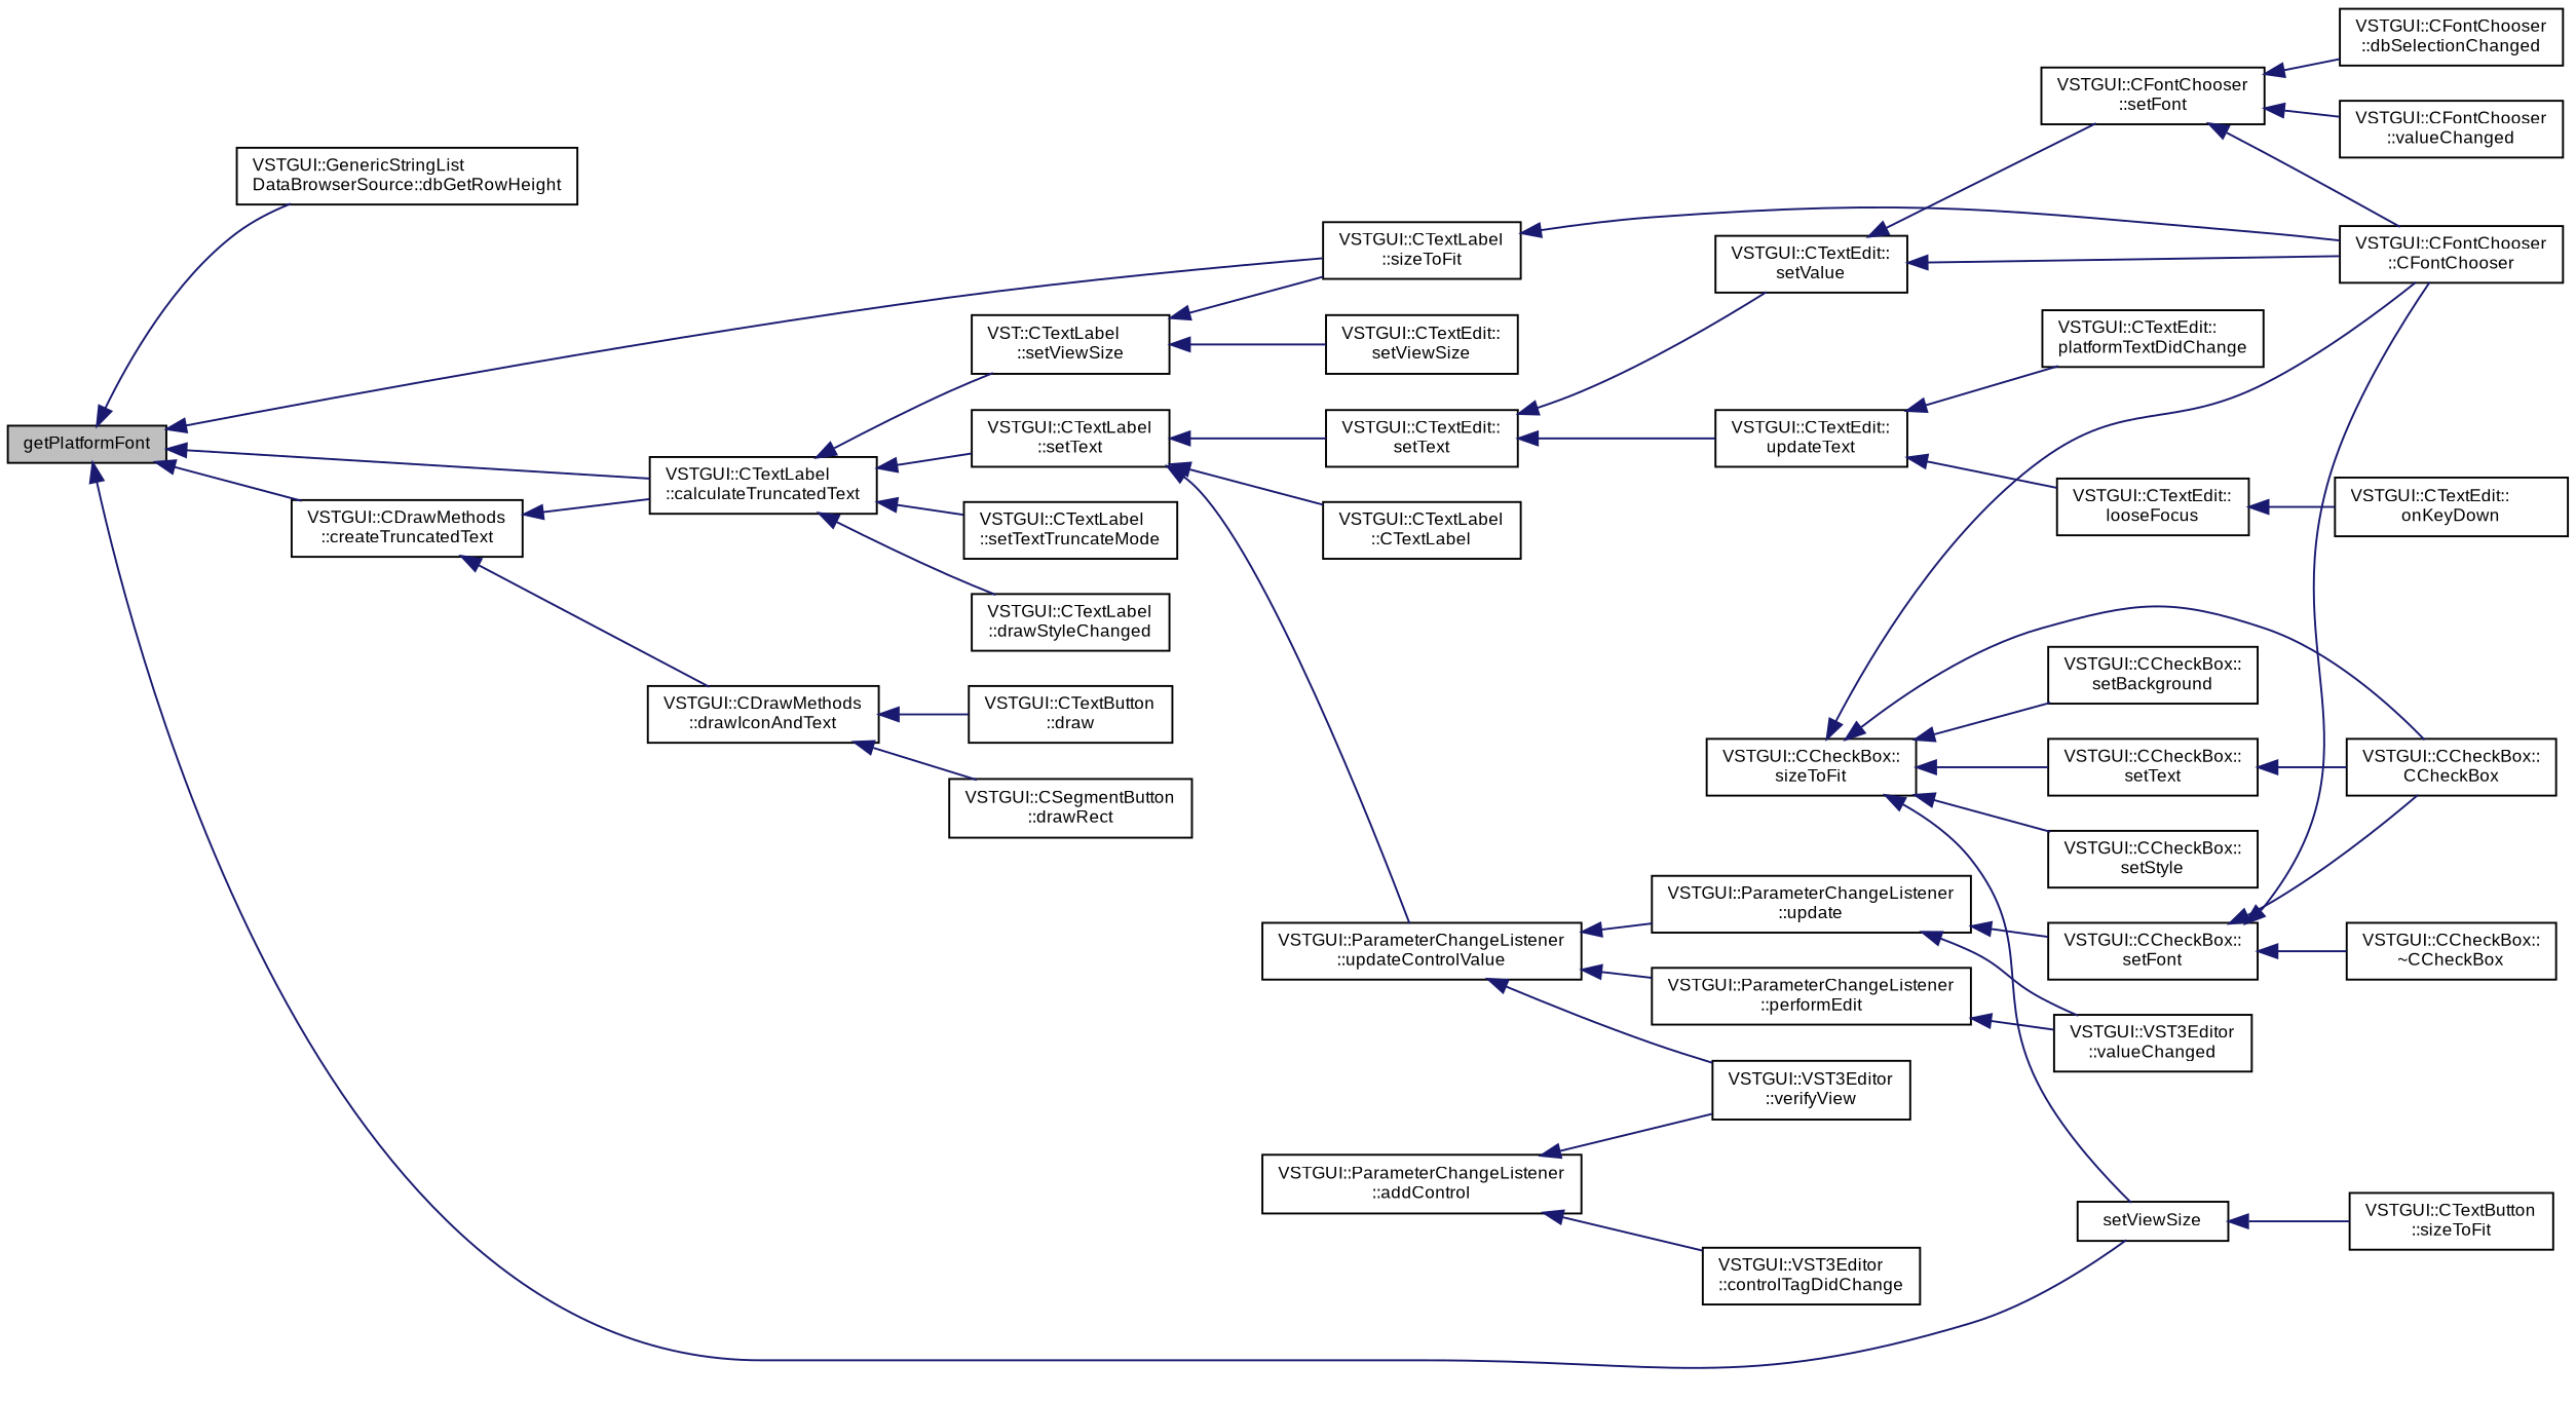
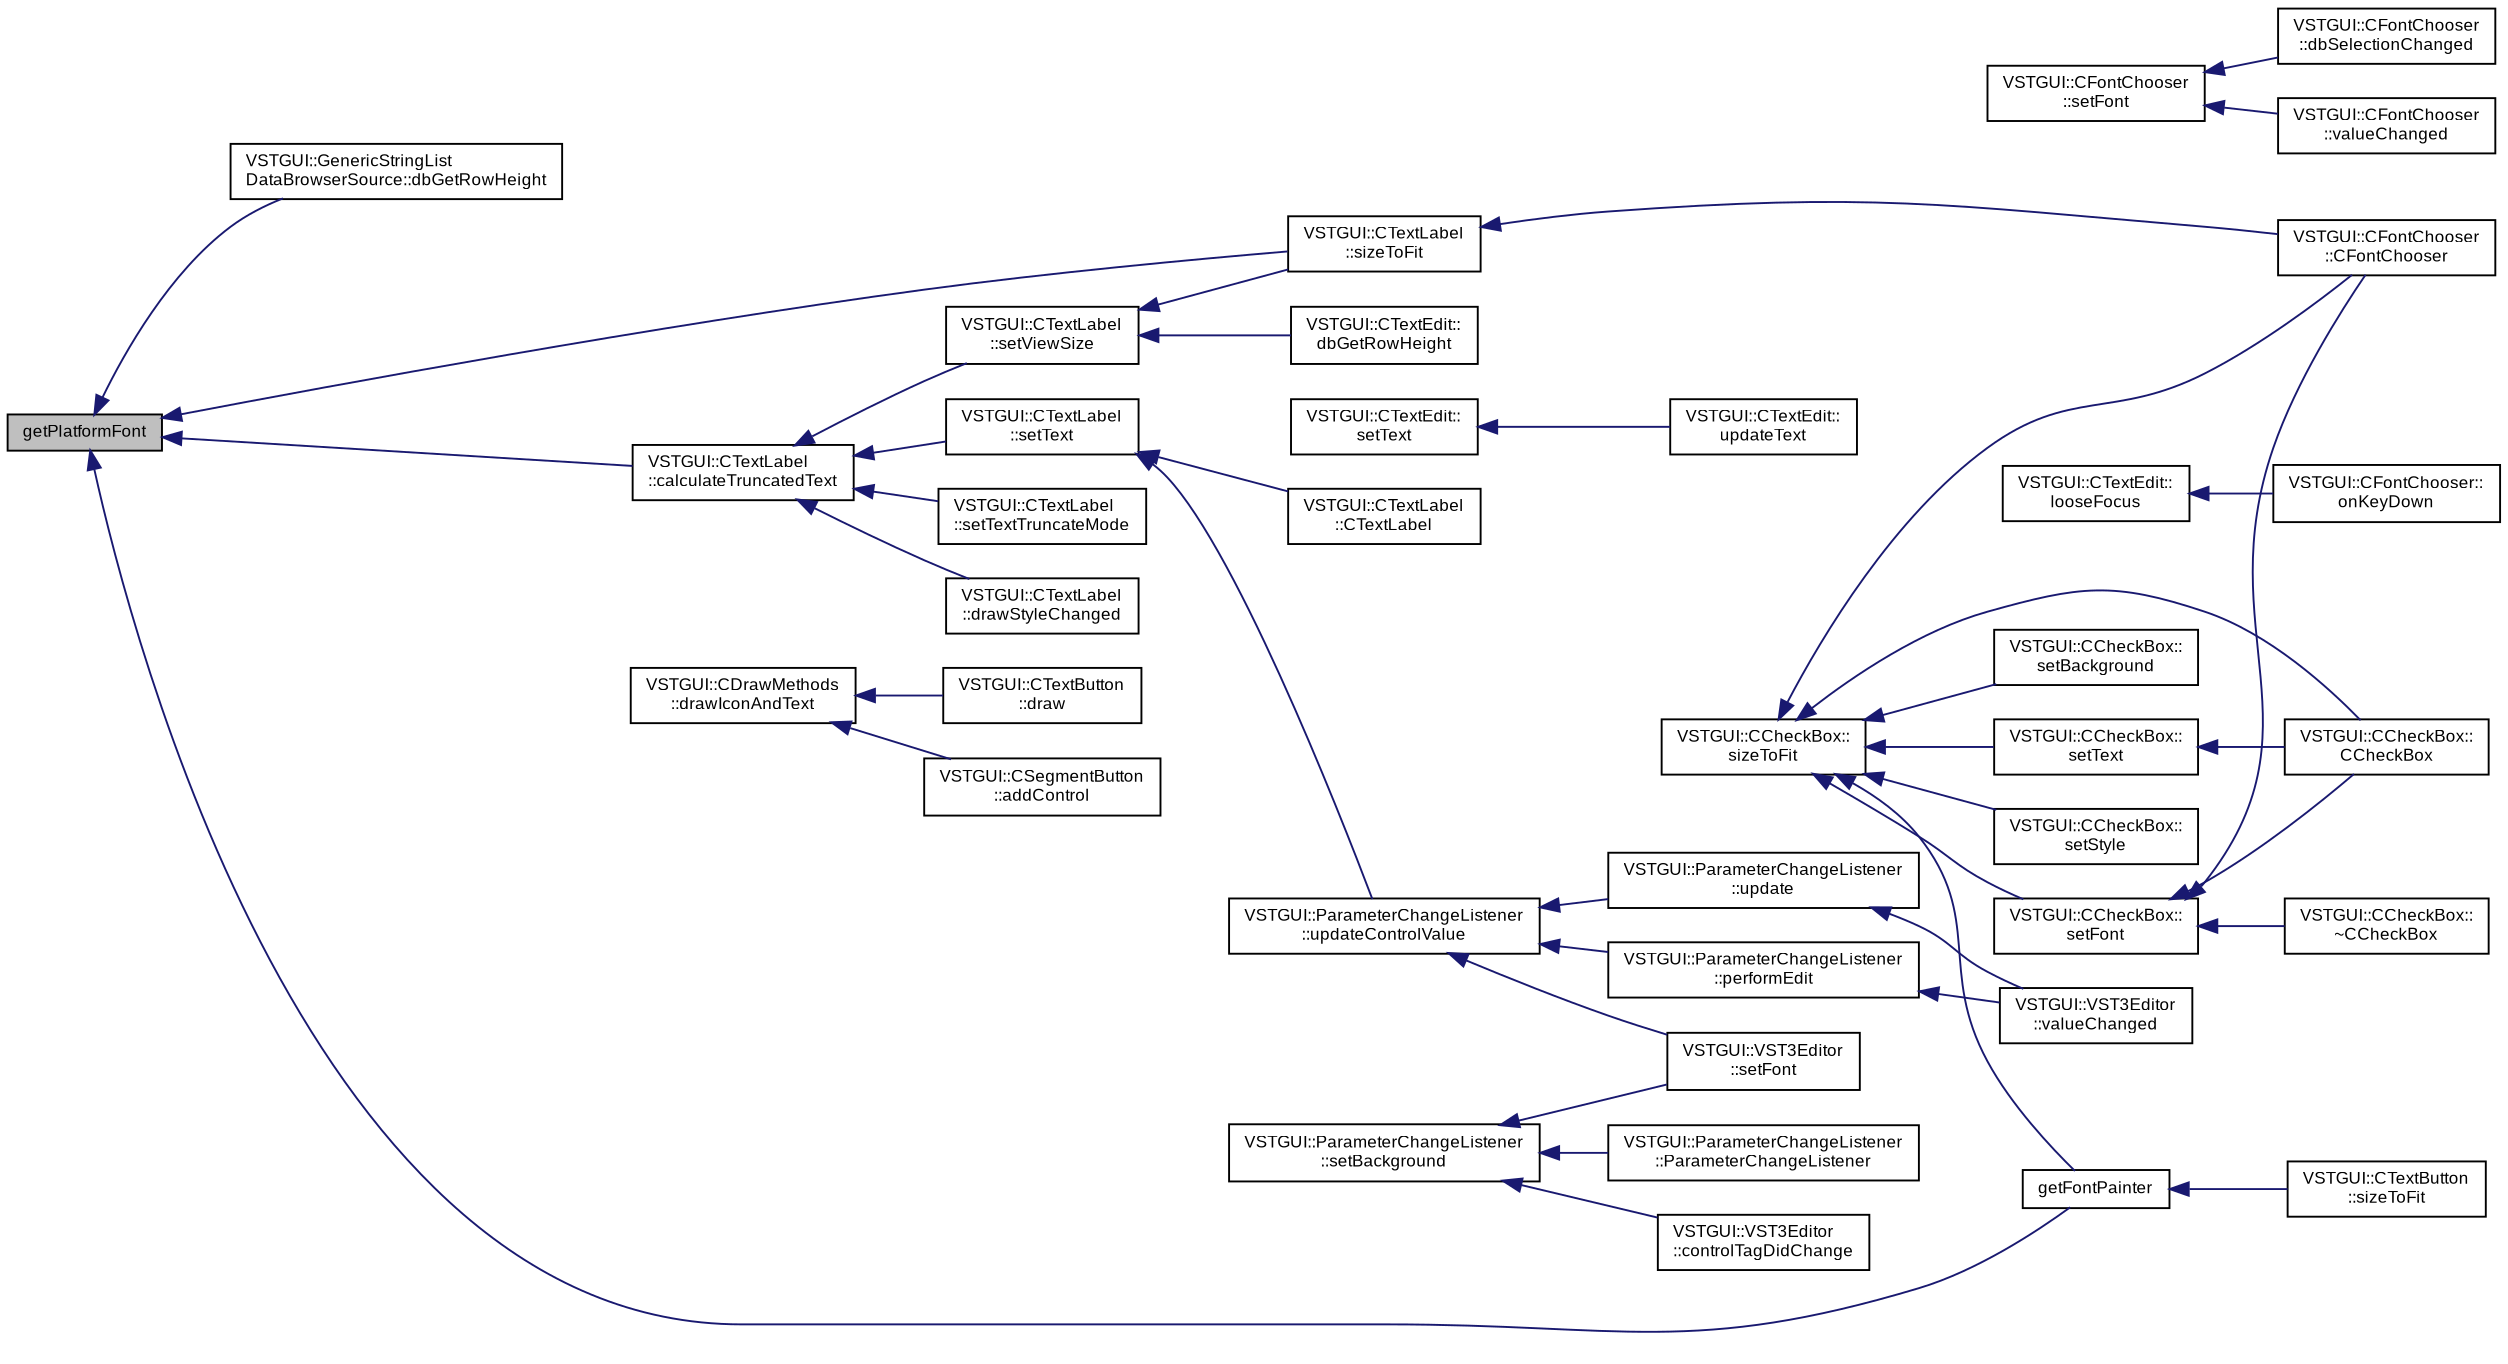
  digraph {
    rankdir=LR
    node [color=black fontname=Arial fontsize=9 shape=record]
    edge [color=midnightblue dir=back fontname=Arial fontsize=9 labelfontname=Arial labelfontsize=9 style=solid]
    n1 [fillcolor=grey75 fontcolor=black height=0.2 label=getPlatformFont style=filled width=0.4]
    n2 [height=0.2 label="VSTGUI::GenericStringList\lDataBrowserSource::dbGetRowHeight" width=0.4]
-   n3 [height=0.2 label="VSTGUI::CDrawMethods\l::createTruncatedText" width=0.4]
    n4 [height=0.2 label="VSTGUI::CTextLabel\l::calculateTruncatedText" width=0.4]
    n5 [height=0.2 label="VSTGUI::CTextLabel\l::sizeToFit" width=0.4]
-   n6 [height=0.2 label=setViewSize width=0.4]
+   n6 [height=0.2 label=getFontPainter width=0.4]
    n7 [height=0.2 label="VSTGUI::CDrawMethods\l::drawIconAndText" width=0.4]
    n8 [height=0.2 label="VSTGUI::CTextLabel\l::setText" width=0.4]
    n9 [height=0.2 label="VSTGUI::CTextLabel\l::setTextTruncateMode" width=0.4]
-   n10 [height=0.2 label="VST::CTextLabel\l::setViewSize" width=0.4]
+   n10 [height=0.2 label="VSTGUI::CTextLabel\l::setViewSize" width=0.4]
    n11 [height=0.2 label="VSTGUI::CTextLabel\l::drawStyleChanged" width=0.4]
    n12 [height=0.2 label="VSTGUI::CFontChooser\l::CFontChooser" width=0.4]
    n13 [height=0.2 label="VSTGUI::CTextButton\l::sizeToFit" width=0.4]
    n14 [height=0.2 label="VSTGUI::CTextButton\l::draw" width=0.4]
-   n15 [height=0.2 label="VSTGUI::CSegmentButton\l::drawRect" width=0.4]
+   n15 [height=0.2 label="VSTGUI::CSegmentButton\l::addControl" width=0.4]
    n16 [height=0.2 label="VSTGUI::CTextEdit::\lsetText" width=0.4]
    n17 [height=0.2 label="VSTGUI::CTextLabel\l::CTextLabel" width=0.4]
    n18 [height=0.2 label="VSTGUI::ParameterChangeListener\l::updateControlValue" width=0.4]
-   n19 [height=0.2 label="VSTGUI::CTextEdit::\lsetViewSize" width=0.4]
-   n20 [height=0.2 label="VSTGUI::CTextEdit::\lsetValue" width=0.4]
+   n19 [height=0.2 label="VSTGUI::CTextEdit::\ldbGetRowHeight" width=0.4]
    n21 [height=0.2 label="VSTGUI::CTextEdit::\lupdateText" width=0.4]
    n22 [height=0.2 label="VSTGUI::ParameterChangeListener\l::update" width=0.4]
    n23 [height=0.2 label="VSTGUI::ParameterChangeListener\l::performEdit" width=0.4]
-   n24 [height=0.2 label="VSTGUI::VST3Editor\l::verifyView" width=0.4]
+   n24 [height=0.2 label="VSTGUI::VST3Editor\l::setFont" width=0.4]
    n25 [height=0.2 label="VSTGUI::CFontChooser\l::setFont" width=0.4]
-   n26 [height=0.2 label="VSTGUI::CTextEdit::\lplatformTextDidChange" width=0.4]
    n27 [height=0.2 label="VSTGUI::CTextEdit::\llooseFocus" width=0.4]
    n28 [height=0.2 label="VSTGUI::CFontChooser\l::valueChanged" width=0.4]
    n29 [height=0.2 label="VSTGUI::CFontChooser\l::dbSelectionChanged" width=0.4]
-   n30 [height=0.2 label="VSTGUI::CTextEdit::\lonKeyDown" width=0.4]
-   n31 [height=0.2 label="VSTGUI::ParameterChangeListener\l::addControl" width=0.4]
+   n30 [height=0.2 label="VSTGUI::CFontChooser::\lonKeyDown" width=0.4]
+   n31 [height=0.2 label="VSTGUI::ParameterChangeListener\l::setBackground" width=0.4]
+   n32 [height=0.2 label="VSTGUI::ParameterChangeListener\l::ParameterChangeListener" width=0.4]
    n33 [height=0.2 label="VSTGUI::VST3Editor\l::controlTagDidChange" width=0.4]
    n34 [height=0.2 label="VSTGUI::VST3Editor\l::valueChanged" width=0.4]
    n35 [height=0.2 label="VSTGUI::CCheckBox::\lsizeToFit" width=0.4]
    n36 [height=0.2 label="VSTGUI::CCheckBox::\lCCheckBox" width=0.4]
    n37 [height=0.2 label="VSTGUI::CCheckBox::\lsetText" width=0.4]
    n38 [height=0.2 label="VSTGUI::CCheckBox::\lsetFont" width=0.4]
    n39 [height=0.2 label="VSTGUI::CCheckBox::\lsetBackground" width=0.4]
    n40 [height=0.2 label="VSTGUI::CCheckBox::\lsetStyle" width=0.4]
    n41 [height=0.2 label="VSTGUI::CCheckBox::\l~CCheckBox" width=0.4]
    n1 -> n2
-   n1 -> n3
    n1 -> n4
    n1 -> n5
    n1 -> n6
-   n3 -> n4
-   n3 -> n7
    n4 -> n8
    n4 -> n9
    n4 -> n10
    n4 -> n11
    n5 -> n12
    n6 -> n13
    n7 -> n14
    n7 -> n15
-   n8 -> n16
    n8 -> n17
    n8 -> n18
    n10 -> n5
    n10 -> n19
-   n16 -> n20
    n16 -> n21
    n18 -> n22
    n18 -> n23
    n18 -> n24
-   n20 -> n12
-   n20 -> n25
-   n21 -> n26
-   n21 -> n27
    n22 -> n34
    n23 -> n34
-   n25 -> n12
    n25 -> n28
    n25 -> n29
    n27 -> n30
    n31 -> n24
+   n31 -> n32
    n31 -> n33
    n35 -> n6
    n35 -> n12
    n35 -> n36
    n35 -> n37
-   n22 -> n38
+   n35 -> n38
    n35 -> n39
    n35 -> n40
    n37 -> n36
    n38 -> n12
    n38 -> n36
    n38 -> n41
  }
